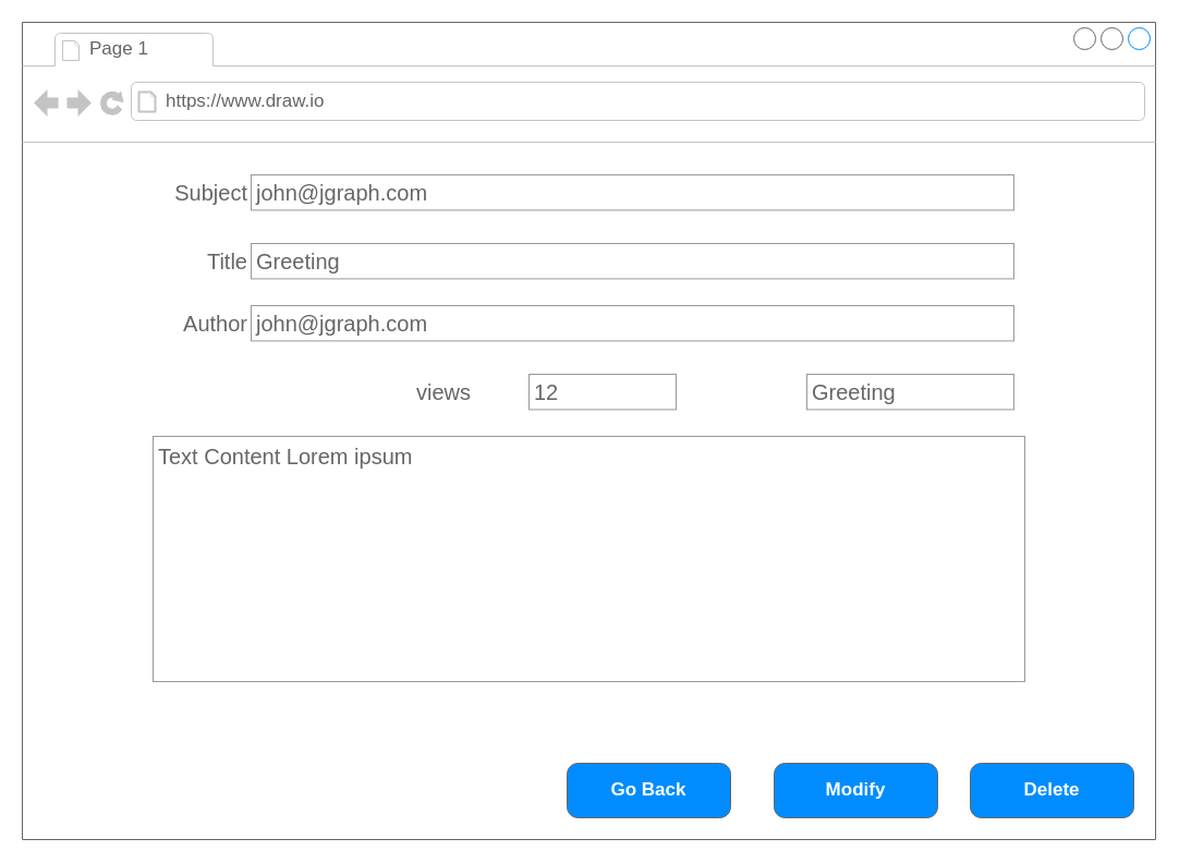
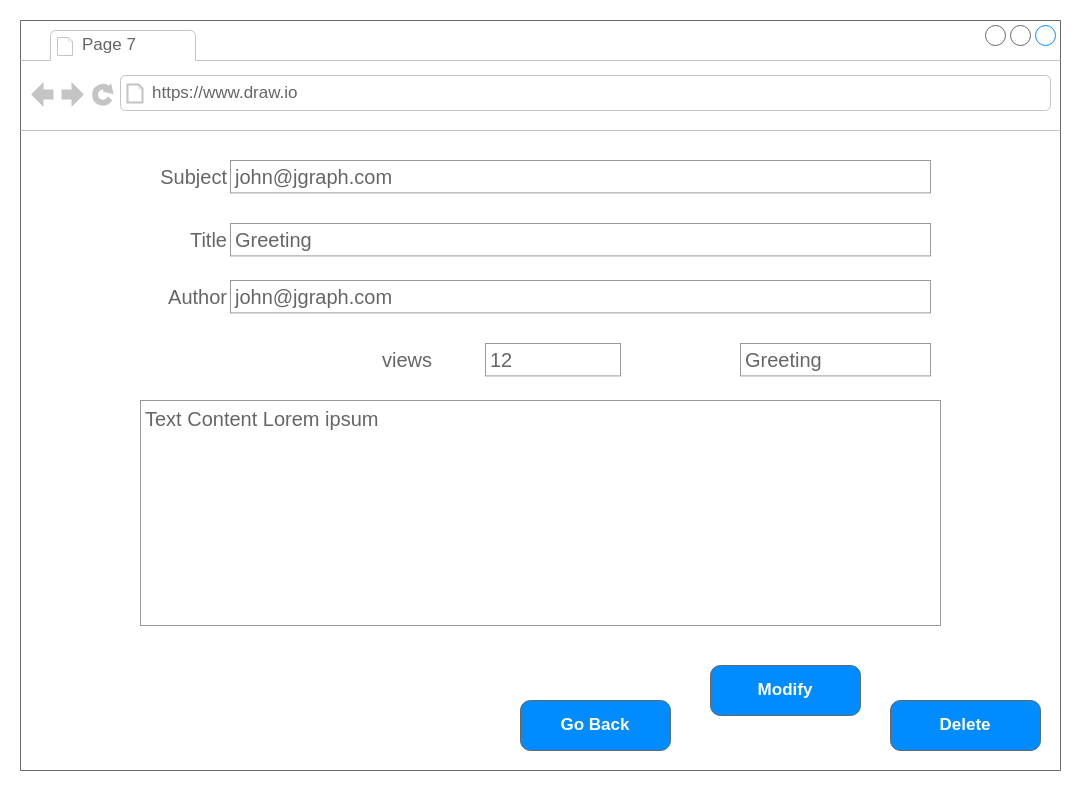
  <mxCell id="0" />
  <mxCell id="1" parent="0" />
  <mxCell id="2" value="" style="strokeWidth=1;shadow=0;dashed=0;align=center;html=1;shape=mxgraph.mockup.containers.browserWindow;rSize=0;strokeColor=#666666;strokeColor2=#008cff;strokeColor3=#c4c4c4;mainText=,;recursiveResize=0;movable=1;resizable=1;rotatable=1;deletable=1;editable=1;locked=0;connectable=1;fontSize=20;" vertex="1" parent="1"><mxGeometry x="20" y="20" width="1040" height="750" as="geometry" /></mxCell>
- <mxCell id="3" value="Page 1" style="strokeWidth=1;shadow=0;dashed=0;align=center;html=1;shape=mxgraph.mockup.containers.anchor;fontSize=17;fontColor=#666666;align=left;whiteSpace=wrap;" vertex="1" parent="2"><mxGeometry x="60" y="12" width="110" height="26" as="geometry" /></mxCell>
+ <mxCell id="3" value="Page 7" style="strokeWidth=1;shadow=0;dashed=0;align=center;html=1;shape=mxgraph.mockup.containers.anchor;fontSize=17;fontColor=#666666;align=left;whiteSpace=wrap;" vertex="1" parent="2"><mxGeometry x="60" y="12" width="110" height="26" as="geometry" /></mxCell>
  <mxCell id="4" value="https://www.draw.io" style="strokeWidth=1;shadow=0;dashed=0;align=center;html=1;shape=mxgraph.mockup.containers.anchor;rSize=0;fontSize=17;fontColor=#666666;align=left;" vertex="1" parent="2"><mxGeometry x="130" y="60" width="250" height="26" as="geometry" /></mxCell>
  <mxCell id="5" value="Delete" style="strokeWidth=1;shadow=0;dashed=0;align=center;html=1;shape=mxgraph.mockup.buttons.button;strokeColor=#666666;fontColor=#ffffff;mainText=;buttonStyle=round;fontSize=17;fontStyle=1;fillColor=#008cff;whiteSpace=wrap;" vertex="1" parent="2"><mxGeometry x="870" y="680" width="150" height="50" as="geometry" /></mxCell>
- <mxCell id="6" value="Modify" style="strokeWidth=1;shadow=0;dashed=0;align=center;html=1;shape=mxgraph.mockup.buttons.button;strokeColor=#666666;fontColor=#ffffff;mainText=;buttonStyle=round;fontSize=17;fontStyle=1;fillColor=#008cff;whiteSpace=wrap;" vertex="1" parent="2"><mxGeometry x="690" y="680" width="150" height="50" as="geometry" /></mxCell>
+ <mxCell id="6" value="Modify" style="strokeWidth=1;shadow=0;dashed=0;align=center;html=1;shape=mxgraph.mockup.buttons.button;strokeColor=#666666;fontColor=#ffffff;mainText=;buttonStyle=round;fontSize=17;fontStyle=1;fillColor=#008cff;whiteSpace=wrap;" vertex="1" parent="2"><mxGeometry x="690" y="645" width="150" height="50" as="geometry" /></mxCell>
  <mxCell id="7" value="" style="strokeWidth=1;shadow=0;dashed=0;align=center;html=1;shape=mxgraph.mockup.forms.anchor;align=right;spacingRight=2;fontColor=#666666;" vertex="1" parent="2"><mxGeometry x="110" y="246" width="100" height="32.4" as="geometry" /></mxCell>
  <mxCell id="8" value="&lt;font style=&quot;font-size: 20px;&quot;&gt;Text Content Lorem ipsum&lt;/font&gt;" style="strokeWidth=1;shadow=0;dashed=0;align=center;html=1;shape=mxgraph.mockup.forms.rrect;fillColor=#ffffff;rSize=0;fontColor=#666666;align=left;spacingLeft=3;strokeColor=#999999;verticalAlign=top;whiteSpace=wrap;" vertex="1" parent="2"><mxGeometry x="120" y="380" width="800" height="225" as="geometry" /></mxCell>
  <mxCell id="9" value="" style="group" vertex="1" connectable="0" parent="2"><mxGeometry x="110" y="140" width="800" height="95.4" as="geometry" /></mxCell>
  <mxCell id="10" value="Subject" style="strokeWidth=1;shadow=0;dashed=0;align=center;shape=mxgraph.mockup.forms.anchor;align=right;spacingRight=2;fontColor=#666666;verticalAlign=middle;textDirection=ltr;labelBackgroundColor=default;fontSize=20;html=1;labelPosition=center;verticalLabelPosition=middle;" vertex="1" parent="9"><mxGeometry width="100" height="32.4" as="geometry" /></mxCell>
  <mxCell id="11" value="&lt;font style=&quot;font-size: 20px;&quot;&gt;john@jgraph.com&lt;/font&gt;" style="strokeWidth=1;shadow=0;dashed=0;align=center;html=1;shape=mxgraph.mockup.forms.rrect;fillColor=#ffffff;rSize=0;fontColor=#666666;align=left;spacingLeft=3;strokeColor=#999999;" vertex="1" parent="9"><mxGeometry x="100" width="700" height="32.4" as="geometry" /></mxCell>
  <mxCell id="12" value="Title" style="strokeWidth=1;shadow=0;dashed=0;align=center;shape=mxgraph.mockup.forms.anchor;align=right;spacingRight=2;fontColor=#666666;fontSize=20;verticalAlign=middle;html=1;labelPosition=center;verticalLabelPosition=middle;" vertex="1" parent="9"><mxGeometry y="63" width="100" height="32.4" as="geometry" /></mxCell>
  <mxCell id="13" value="Greeting" style="strokeWidth=1;shadow=0;dashed=0;align=center;html=1;shape=mxgraph.mockup.forms.rrect;fillColor=#ffffff;rSize=0;fontColor=#666666;align=left;spacingLeft=3;strokeColor=#999999;fontSize=20;" vertex="1" parent="9"><mxGeometry x="100" y="63" width="700" height="32.4" as="geometry" /></mxCell>
  <mxCell id="14" value="Go Back" style="strokeWidth=1;shadow=0;dashed=0;align=center;html=1;shape=mxgraph.mockup.buttons.button;strokeColor=#666666;fontColor=#ffffff;mainText=;buttonStyle=round;fontSize=17;fontStyle=1;fillColor=#008cff;whiteSpace=wrap;" vertex="1" parent="2"><mxGeometry x="500" y="680" width="150" height="50" as="geometry" /></mxCell>
  <mxCell id="15" value="Author" style="strokeWidth=1;shadow=0;dashed=0;align=center;shape=mxgraph.mockup.forms.anchor;align=right;spacingRight=2;fontColor=#666666;verticalAlign=middle;textDirection=ltr;labelBackgroundColor=default;fontSize=20;html=1;labelPosition=center;verticalLabelPosition=middle;" vertex="1" parent="2"><mxGeometry x="110" y="260" width="100" height="32.4" as="geometry" /></mxCell>
  <mxCell id="16" value="&lt;font style=&quot;font-size: 20px;&quot;&gt;john@jgraph.com&lt;/font&gt;" style="strokeWidth=1;shadow=0;dashed=0;align=center;html=1;shape=mxgraph.mockup.forms.rrect;fillColor=#ffffff;rSize=0;fontColor=#666666;align=left;spacingLeft=3;strokeColor=#999999;" vertex="1" parent="2"><mxGeometry x="210" y="260" width="700" height="32.4" as="geometry" /></mxCell>
  <mxCell id="17" value="views" style="strokeWidth=1;shadow=0;dashed=0;align=center;shape=mxgraph.mockup.forms.anchor;align=right;spacingRight=2;fontColor=#666666;fontSize=20;verticalAlign=middle;html=1;labelPosition=center;verticalLabelPosition=middle;" vertex="1" parent="2"><mxGeometry x="340" y="323" width="75" height="32.4" as="geometry" /></mxCell>
  <mxCell id="18" value="12" style="strokeWidth=1;shadow=0;dashed=0;align=center;html=1;shape=mxgraph.mockup.forms.rrect;fillColor=#ffffff;rSize=0;fontColor=#666666;align=left;spacingLeft=3;strokeColor=#999999;fontSize=20;" vertex="1" parent="2"><mxGeometry x="465" y="323" width="135" height="32.4" as="geometry" /></mxCell>
  <mxCell id="19" value="Greeting" style="strokeWidth=1;shadow=0;dashed=0;align=center;html=1;shape=mxgraph.mockup.forms.rrect;fillColor=#ffffff;rSize=0;fontColor=#666666;align=left;spacingLeft=3;strokeColor=#999999;fontSize=20;" vertex="1" parent="2"><mxGeometry x="720" y="323" width="190" height="32.4" as="geometry" /></mxCell>
